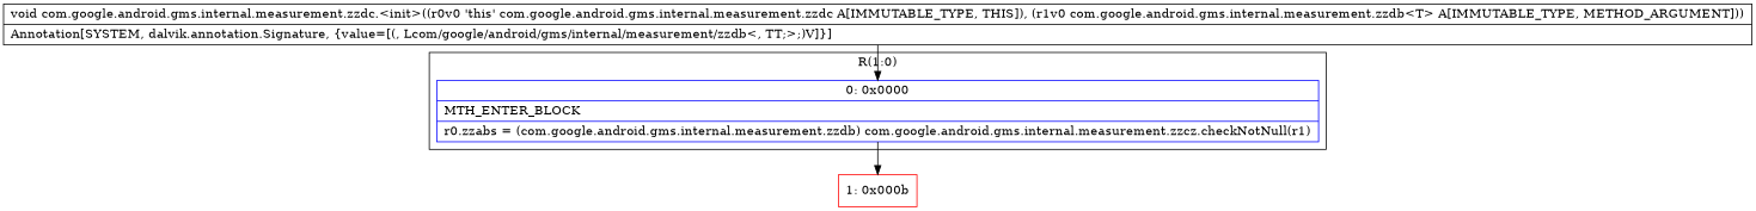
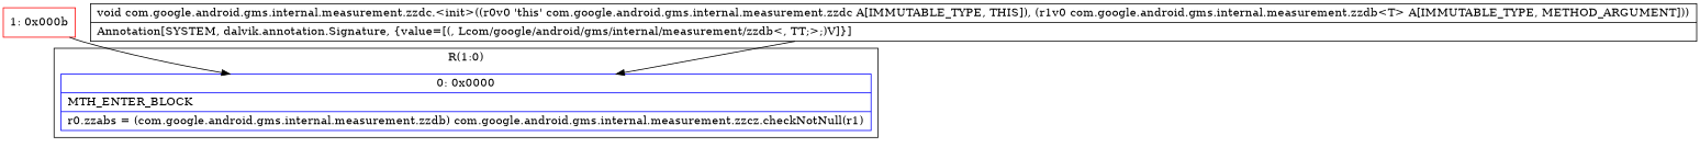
  digraph {
    node [shape=record]
    n1 [color=blue label="{0\:\ 0x0000|MTH_ENTER_BLOCK\l|r0.zzabs = (com.google.android.gms.internal.measurement.zzdb) com.google.android.gms.internal.measurement.zzcz.checkNotNull(r1)\l}"]
    n2 [color=red label="{1\:\ 0x000b}"]
    n3 [label="{void com.google.android.gms.internal.measurement.zzdc.\<init\>((r0v0 'this' com.google.android.gms.internal.measurement.zzdc A[IMMUTABLE_TYPE, THIS]), (r1v0 com.google.android.gms.internal.measurement.zzdb\<T\> A[IMMUTABLE_TYPE, METHOD_ARGUMENT]))  | Annotation[SYSTEM, dalvik.annotation.Signature, \{value=[(, Lcom\/google\/android\/gms\/internal\/measurement\/zzdb\<, TT;\>;)V]\}]\l}"]
    subgraph cluster_1 {
      label="R(1:0)"
      n1
    }
-   n1 -> n2
+   n2 -> n1
    n3 -> n1
  }
